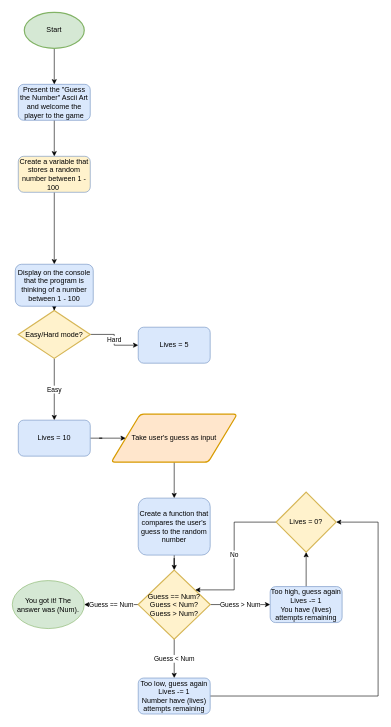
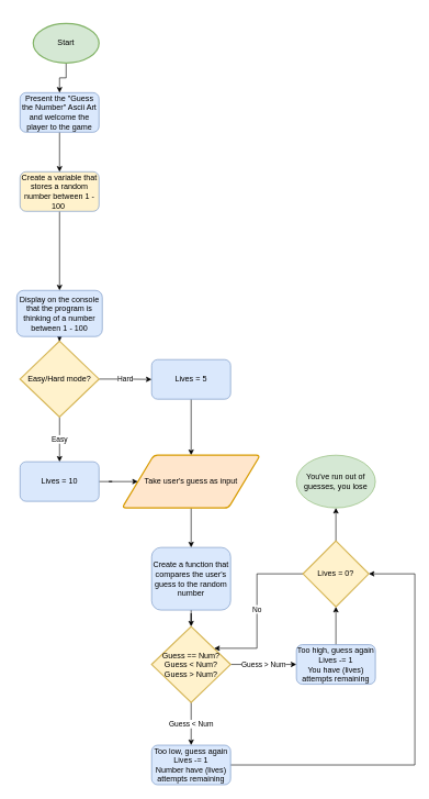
  <mxCell id="0" />
  <mxCell id="1" parent="0" />
  <mxCell id="2" style="edgeStyle=orthogonalEdgeStyle;rounded=0;orthogonalLoop=1;jettySize=auto;html=1;exitX=0.5;exitY=1;exitDx=0;exitDy=0;entryX=0.5;entryY=0;entryDx=0;entryDy=0;" edge="1" parent="1" source="3" target="7"><mxGeometry relative="1" as="geometry" /></mxCell>
  <mxCell id="3" value="Present the &quot;Guess the Number&quot; Ascii Art and welcome the player to the game" style="rounded=1;whiteSpace=wrap;html=1;fillColor=#dae8fc;strokeColor=#6c8ebf;" vertex="1" parent="1"><mxGeometry x="30" y="140" width="120" height="60" as="geometry" /></mxCell>
  <mxCell id="4" style="edgeStyle=orthogonalEdgeStyle;rounded=0;orthogonalLoop=1;jettySize=auto;html=1;exitX=0.5;exitY=1;exitDx=0;exitDy=0;exitPerimeter=0;" edge="1" parent="1" source="5" target="3"><mxGeometry relative="1" as="geometry" /></mxCell>
- <mxCell id="5" value="Start" style="strokeWidth=2;html=1;shape=mxgraph.flowchart.start_1;whiteSpace=wrap;fillColor=#d5e8d4;strokeColor=#82b366;" vertex="1" parent="1"><mxGeometry x="40" y="20" width="100" height="60" as="geometry" /></mxCell>
+ <mxCell id="5" value="Start" style="strokeWidth=2;html=1;shape=mxgraph.flowchart.start_1;whiteSpace=wrap;fillColor=#d5e8d4;strokeColor=#82b366;" vertex="1" parent="1"><mxGeometry x="50" y="35" width="100" height="60" as="geometry" /></mxCell>
  <mxCell id="6" style="edgeStyle=orthogonalEdgeStyle;rounded=0;orthogonalLoop=1;jettySize=auto;html=1;exitX=0.5;exitY=1;exitDx=0;exitDy=0;entryX=0.5;entryY=0;entryDx=0;entryDy=0;" edge="1" parent="1" source="7" target="9"><mxGeometry relative="1" as="geometry" /></mxCell>
  <mxCell id="7" value="Create a variable that stores a random number between 1 - 100&amp;nbsp;" style="rounded=1;whiteSpace=wrap;html=1;fillColor=#fff2cc;strokeColor=#6c8ebf;" vertex="1" parent="1"><mxGeometry x="30" y="260" width="120" height="60" as="geometry" /></mxCell>
  <mxCell id="8" style="edgeStyle=orthogonalEdgeStyle;rounded=0;orthogonalLoop=1;jettySize=auto;html=1;exitX=0.5;exitY=1;exitDx=0;exitDy=0;" edge="1" parent="1" source="9" target="12"><mxGeometry relative="1" as="geometry" /></mxCell>
  <mxCell id="9" value="Display on the console that the program is thinking of a number between 1 - 100" style="rounded=1;whiteSpace=wrap;html=1;fillColor=#dae8fc;strokeColor=#6c8ebf;" vertex="1" parent="1"><mxGeometry x="25" y="440" width="130" height="70" as="geometry" /></mxCell>
  <mxCell id="10" value="Hard" style="edgeStyle=orthogonalEdgeStyle;rounded=0;orthogonalLoop=1;jettySize=auto;html=1;exitX=1;exitY=0.5;exitDx=0;exitDy=0;exitPerimeter=0;entryX=0;entryY=0.5;entryDx=0;entryDy=0;" edge="1" parent="1" source="12" target="14"><mxGeometry relative="1" as="geometry" /></mxCell>
  <mxCell id="11" value="Easy" style="edgeStyle=orthogonalEdgeStyle;rounded=0;orthogonalLoop=1;jettySize=auto;html=1;exitX=0.5;exitY=1;exitDx=0;exitDy=0;exitPerimeter=0;" edge="1" parent="1" source="12" target="16"><mxGeometry relative="1" as="geometry" /></mxCell>
- <mxCell id="12" value="Easy/Hard mode?" style="strokeWidth=2;html=1;shape=mxgraph.flowchart.decision;whiteSpace=wrap;fillColor=#fff2cc;strokeColor=#d6b656;" vertex="1" parent="1"><mxGeometry x="30" y="517" width="120" height="80" as="geometry" /></mxCell>
+ <mxCell id="12" value="Easy/Hard mode?" style="strokeWidth=2;html=1;shape=mxgraph.flowchart.decision;whiteSpace=wrap;fillColor=#fff2cc;strokeColor=#d6b656;" vertex="1" parent="1"><mxGeometry x="30" y="517" width="120" height="115" as="geometry" /></mxCell>
+ <mxCell id="13" style="edgeStyle=orthogonalEdgeStyle;rounded=0;orthogonalLoop=1;jettySize=auto;html=1;exitX=0.5;exitY=1;exitDx=0;exitDy=0;" edge="1" parent="1" source="14" target="18"><mxGeometry relative="1" as="geometry" /></mxCell>
  <mxCell id="14" value="Lives = 5" style="rounded=1;whiteSpace=wrap;html=1;fillColor=#dae8fc;strokeColor=#6c8ebf;" vertex="1" parent="1"><mxGeometry x="230" y="545" width="120" height="60" as="geometry" /></mxCell>
  <mxCell id="15" style="edgeStyle=orthogonalEdgeStyle;rounded=0;orthogonalLoop=1;jettySize=auto;html=1;exitX=1;exitY=0.5;exitDx=0;exitDy=0;entryX=0;entryY=0.5;entryDx=0;entryDy=0;" edge="1" parent="1" source="16" target="18"><mxGeometry relative="1" as="geometry" /></mxCell>
  <mxCell id="16" value="Lives = 10" style="rounded=1;whiteSpace=wrap;html=1;fillColor=#dae8fc;strokeColor=#6c8ebf;" vertex="1" parent="1"><mxGeometry x="30" y="700" width="120" height="60" as="geometry" /></mxCell>
  <mxCell id="17" style="edgeStyle=orthogonalEdgeStyle;rounded=0;orthogonalLoop=1;jettySize=auto;html=1;exitX=0.5;exitY=1;exitDx=0;exitDy=0;" edge="1" parent="1" source="18" target="20"><mxGeometry relative="1" as="geometry" /></mxCell>
  <mxCell id="18" value="Take user's guess as input" style="shape=parallelogram;html=1;strokeWidth=2;perimeter=parallelogramPerimeter;whiteSpace=wrap;rounded=1;arcSize=12;size=0.23;fillColor=#ffe6cc;strokeColor=#d79b00;" vertex="1" parent="1"><mxGeometry x="185" y="690" width="210" height="80" as="geometry" /></mxCell>
  <mxCell id="19" style="edgeStyle=orthogonalEdgeStyle;rounded=0;orthogonalLoop=1;jettySize=auto;html=1;exitX=0.5;exitY=1;exitDx=0;exitDy=0;" edge="1" parent="1" source="20" target="24"><mxGeometry relative="1" as="geometry" /></mxCell>
  <mxCell id="20" value="Create a function that compares the user's guess to the random number" style="rounded=1;whiteSpace=wrap;html=1;fillColor=#dae8fc;strokeColor=#6c8ebf;" vertex="1" parent="1"><mxGeometry x="230" y="830" width="120" height="95" as="geometry" /></mxCell>
  <mxCell id="21" value="Guess &amp;lt; Num" style="edgeStyle=orthogonalEdgeStyle;rounded=0;orthogonalLoop=1;jettySize=auto;html=1;exitX=0.5;exitY=1;exitDx=0;exitDy=0;exitPerimeter=0;" edge="1" parent="1" source="24" target="26"><mxGeometry relative="1" as="geometry" /></mxCell>
  <mxCell id="22" value="Guess &amp;gt; Num" style="edgeStyle=orthogonalEdgeStyle;rounded=0;orthogonalLoop=1;jettySize=auto;html=1;exitX=1;exitY=0.5;exitDx=0;exitDy=0;exitPerimeter=0;entryX=0;entryY=0.5;entryDx=0;entryDy=0;" edge="1" parent="1" source="24" target="28"><mxGeometry relative="1" as="geometry"><Array as="points"><mxPoint x="380" y="1008" /><mxPoint x="380" y="1008" /></Array></mxGeometry></mxCell>
- <mxCell id="23" value="Guess == Num" style="edgeStyle=orthogonalEdgeStyle;rounded=0;orthogonalLoop=1;jettySize=auto;html=1;exitX=0;exitY=0.5;exitDx=0;exitDy=0;exitPerimeter=0;entryX=1;entryY=0.5;entryDx=0;entryDy=0;" edge="1" parent="1" source="24" target="33"><mxGeometry relative="1" as="geometry" /></mxCell>
  <mxCell id="24" value="Guess == Num?&lt;br&gt;Guess &amp;lt; Num?&lt;br&gt;Guess &amp;gt; Num?" style="strokeWidth=2;html=1;shape=mxgraph.flowchart.decision;whiteSpace=wrap;fillColor=#fff2cc;strokeColor=#d6b656;" vertex="1" parent="1"><mxGeometry x="230" y="950" width="120" height="115" as="geometry" /></mxCell>
  <mxCell id="25" style="edgeStyle=orthogonalEdgeStyle;rounded=0;orthogonalLoop=1;jettySize=auto;html=1;exitX=1;exitY=0.5;exitDx=0;exitDy=0;entryX=1;entryY=0.5;entryDx=0;entryDy=0;entryPerimeter=0;" edge="1" parent="1" source="26" target="31"><mxGeometry relative="1" as="geometry"><Array as="points"><mxPoint x="630" y="1160" /><mxPoint x="630" y="870" /></Array></mxGeometry></mxCell>
  <mxCell id="26" value="Too low, guess again&lt;br&gt;Lives -= 1&lt;br&gt;Number have (lives) attempts remaining" style="rounded=1;whiteSpace=wrap;html=1;fillColor=#dae8fc;strokeColor=#6c8ebf;" vertex="1" parent="1"><mxGeometry x="230" y="1130" width="120" height="60" as="geometry" /></mxCell>
  <mxCell id="27" style="edgeStyle=orthogonalEdgeStyle;rounded=0;orthogonalLoop=1;jettySize=auto;html=1;exitX=0.5;exitY=0;exitDx=0;exitDy=0;entryX=0.5;entryY=1;entryDx=0;entryDy=0;entryPerimeter=0;" edge="1" parent="1" source="28" target="31"><mxGeometry relative="1" as="geometry" /></mxCell>
  <mxCell id="28" value="Too high, guess again&lt;br&gt;Lives -= 1&lt;br&gt;You have (lives) attempts remaining" style="rounded=1;whiteSpace=wrap;html=1;fillColor=#dae8fc;strokeColor=#6c8ebf;" vertex="1" parent="1"><mxGeometry x="450" y="977.5" width="120" height="60" as="geometry" /></mxCell>
  <mxCell id="29" value="No" style="edgeStyle=orthogonalEdgeStyle;rounded=0;orthogonalLoop=1;jettySize=auto;html=1;exitX=0;exitY=0.5;exitDx=0;exitDy=0;exitPerimeter=0;entryX=0.792;entryY=0.287;entryDx=0;entryDy=0;entryPerimeter=0;" edge="1" parent="1" source="31" target="24"><mxGeometry relative="1" as="geometry"><Array as="points"><mxPoint x="390" y="870" /><mxPoint x="390" y="983" /></Array></mxGeometry></mxCell>
+ <mxCell id="30" style="edgeStyle=orthogonalEdgeStyle;rounded=0;orthogonalLoop=1;jettySize=auto;html=1;exitX=0.5;exitY=0;exitDx=0;exitDy=0;exitPerimeter=0;entryX=0.5;entryY=1;entryDx=0;entryDy=0;" edge="1" parent="1" source="31" target="32"><mxGeometry relative="1" as="geometry" /></mxCell>
  <mxCell id="31" value="Lives = 0?" style="strokeWidth=2;html=1;shape=mxgraph.flowchart.decision;whiteSpace=wrap;fillColor=#fff2cc;strokeColor=#d6b656;" vertex="1" parent="1"><mxGeometry x="460" y="820" width="100" height="100" as="geometry" /></mxCell>
- <mxCell id="33" value="You got it! The answer was (Num)." style="ellipse;whiteSpace=wrap;html=1;fillColor=#d5e8d4;strokeColor=#82b366;" vertex="1" parent="1"><mxGeometry x="20" y="967.5" width="120" height="80" as="geometry" /></mxCell>
+ <mxCell id="32" value="You've run out of guesses, you lose" style="ellipse;whiteSpace=wrap;html=1;fillColor=#d5e8d4;strokeColor=#82b366;" vertex="1" parent="1"><mxGeometry x="450" y="690" width="120" height="80" as="geometry" /></mxCell>
